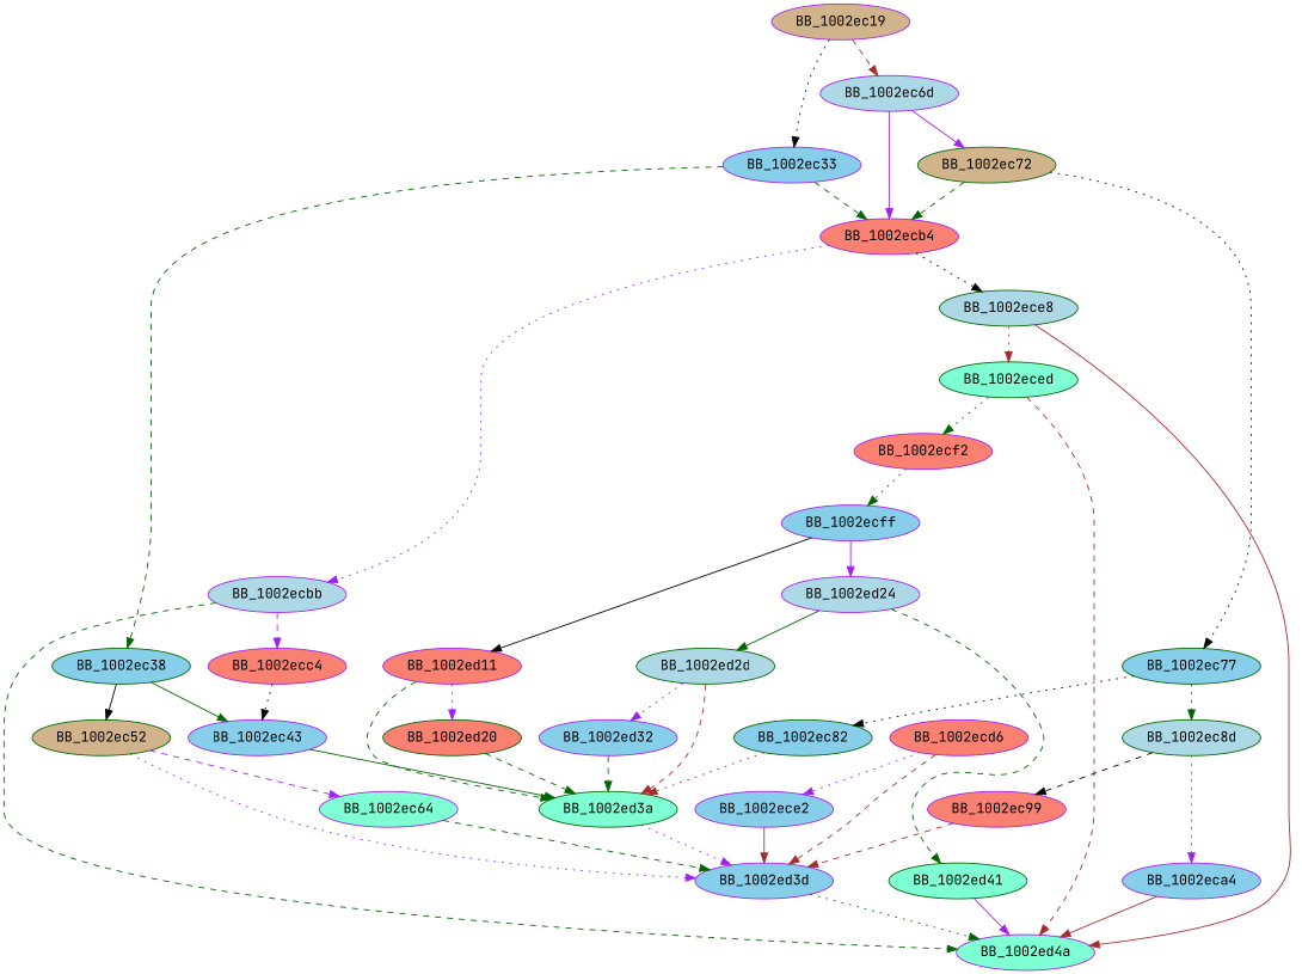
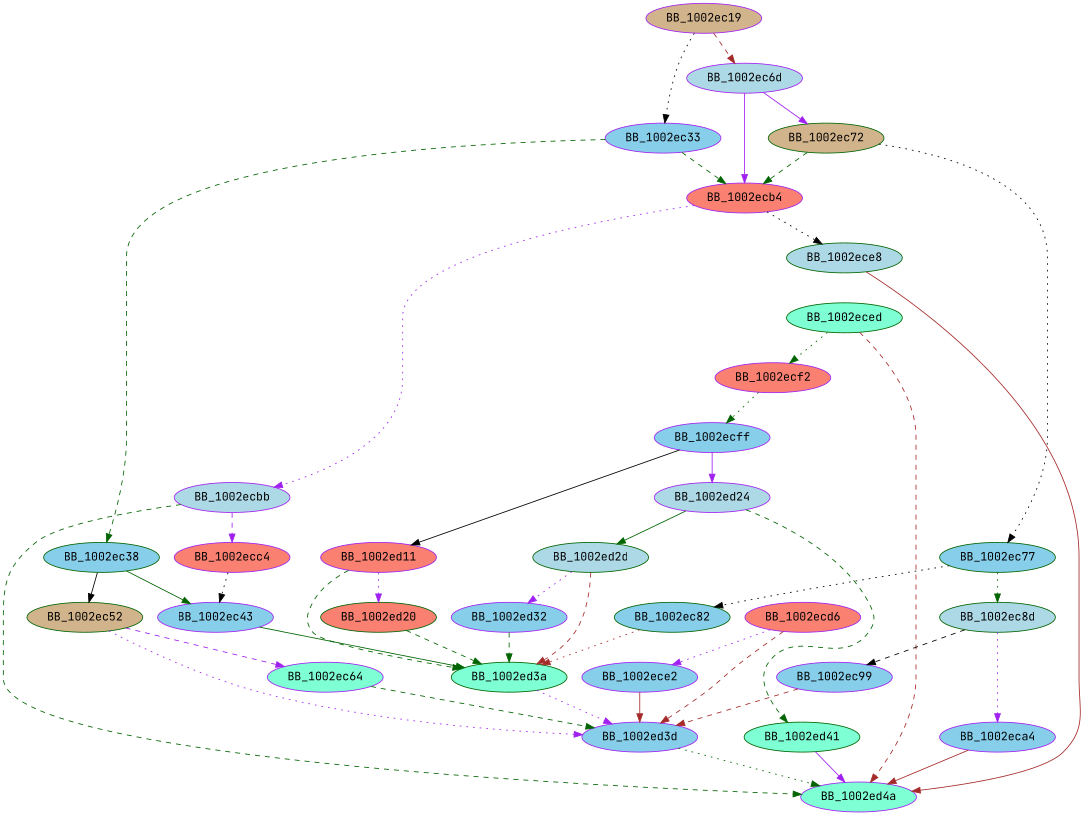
  digraph {
    fontname="JetBrains Mono"
    node [color=purple fillcolor=skyblue fontname="JetBrains Mono" style=filled]
    edge [color=darkgreen fontname="JetBrains Mono" style=dotted]
    BB_1002ec19 [fillcolor=tan]
    BB_1002ec33
    BB_1002ec6d [fillcolor=lightblue]
    BB_1002ec38 [color=darkgreen]
    BB_1002ecb4 [fillcolor=salmon]
    BB_1002ec72 [color=darkgreen fillcolor=tan]
    BB_1002ec43
    BB_1002ec52 [color=darkgreen fillcolor=tan]
    BB_1002ecbb [fillcolor=lightblue]
    BB_1002ece8 [color=darkgreen fillcolor=lightblue]
    BB_1002ec77 [color=darkgreen]
    BB_1002ed3a [color=darkgreen fillcolor=aquamarine]
    BB_1002ec64 [fillcolor=aquamarine]
    BB_1002ed3d
    BB_1002ed4a [fillcolor=aquamarine]
    BB_1002ecc4 [fillcolor=salmon]
    BB_1002eced [color=darkgreen fillcolor=aquamarine]
    BB_1002ec82 [color=darkgreen]
    BB_1002ec8d [color=darkgreen fillcolor=lightblue]
-   BB_1002ec99 [fillcolor=salmon]
+   BB_1002ec99
    BB_1002eca4
    BB_1002ecf2 [fillcolor=salmon]
    BB_1002ecd6 [fillcolor=salmon]
    BB_1002ece2
    BB_1002ecff
    BB_1002ed11 [fillcolor=salmon]
    BB_1002ed24 [fillcolor=lightblue]
    BB_1002ed20 [color=darkgreen fillcolor=salmon]
    BB_1002ed2d [color=darkgreen fillcolor=lightblue]
    BB_1002ed41 [color=darkgreen fillcolor=aquamarine]
    BB_1002ed32
    BB_1002ec19 -> BB_1002ec33 [color=black]
    BB_1002ec19 -> BB_1002ec6d [color=brown style=dashed]
    BB_1002ec33 -> BB_1002ec38 [style=dashed]
    BB_1002ec33 -> BB_1002ecb4 [style=dashed]
    BB_1002ec6d -> BB_1002ecb4 [color=purple style=solid]
    BB_1002ec6d -> BB_1002ec72 [color=purple style=solid]
    BB_1002ec38 -> BB_1002ec43 [style=solid]
    BB_1002ec38 -> BB_1002ec52 [color=black style=solid]
    BB_1002ecb4 -> BB_1002ecbb [color=purple]
    BB_1002ecb4 -> BB_1002ece8 [color=black]
    BB_1002ec72 -> BB_1002ecb4 [style=dashed]
    BB_1002ec72 -> BB_1002ec77 [color=black]
    BB_1002ec43 -> BB_1002ed3a [style=solid]
    BB_1002ec52 -> BB_1002ec64 [color=purple style=dashed]
    BB_1002ec52 -> BB_1002ed3d [color=purple]
    BB_1002ecbb -> BB_1002ed4a [style=dashed]
    BB_1002ecbb -> BB_1002ecc4 [color=purple style=dashed]
    BB_1002ece8 -> BB_1002ed4a [color=brown style=solid]
-   BB_1002ece8 -> BB_1002eced [color=brown]
    BB_1002ec77 -> BB_1002ec82 [color=black]
    BB_1002ec77 -> BB_1002ec8d
    BB_1002ed3a -> BB_1002ed3d [color=purple]
    BB_1002ec64 -> BB_1002ed3d [style=dashed]
    BB_1002ed3d -> BB_1002ed4a
    BB_1002ecc4 -> BB_1002ec43 [color=black]
    BB_1002eced -> BB_1002ed4a [color=brown style=dashed]
    BB_1002eced -> BB_1002ecf2
    BB_1002ec82 -> BB_1002ed3a [color=brown]
    BB_1002ec8d -> BB_1002ec99 [color=black style=dashed]
    BB_1002ec8d -> BB_1002eca4 [color=purple]
    BB_1002ec99 -> BB_1002ed3d [color=brown style=dashed]
    BB_1002eca4 -> BB_1002ed4a [color=brown style=solid]
    BB_1002ecf2 -> BB_1002ecff
    BB_1002ecd6 -> BB_1002ed3d [color=brown style=dashed]
    BB_1002ecd6 -> BB_1002ece2 [color=purple]
    BB_1002ece2 -> BB_1002ed3d [color=brown style=solid]
    BB_1002ecff -> BB_1002ed11 [color=black style=solid]
    BB_1002ecff -> BB_1002ed24 [color=purple style=solid]
    BB_1002ed11 -> BB_1002ed3a [style=dashed]
    BB_1002ed11 -> BB_1002ed20 [color=purple]
    BB_1002ed24 -> BB_1002ed2d [style=solid]
    BB_1002ed24 -> BB_1002ed41 [style=dashed]
    BB_1002ed20 -> BB_1002ed3a [style=dashed]
    BB_1002ed2d -> BB_1002ed3a [color=brown style=dashed]
    BB_1002ed2d -> BB_1002ed32 [color=purple]
    BB_1002ed41 -> BB_1002ed4a [color=purple style=solid]
    BB_1002ed32 -> BB_1002ed3a [style=dashed]
  }
